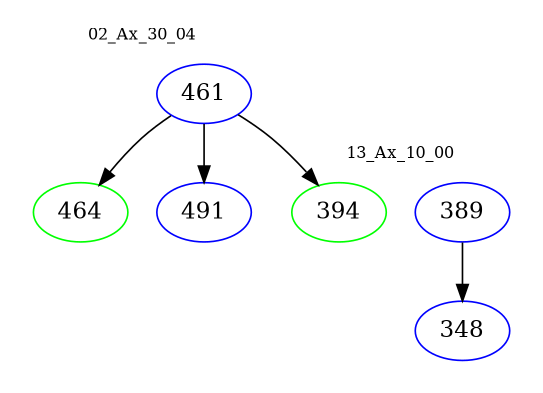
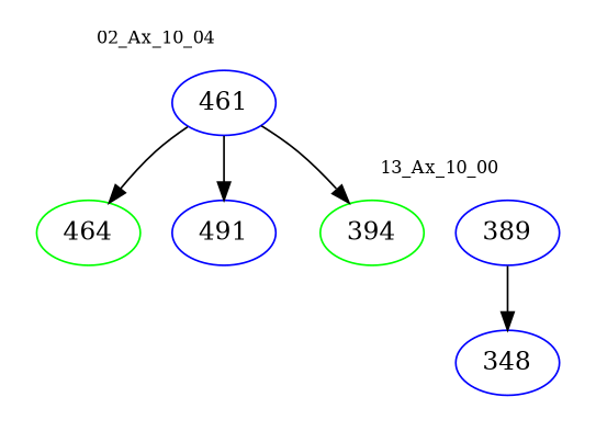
  digraph {
    node [color=blue]
    edge [color=black]
    n1 [label=389]
    n2 [label=348]
    n3 [color=green label=394]
    n4 [label=461]
    n5 [color=green label=464]
    n6 [label=491]
    subgraph cluster_1 {
      color=white
      fontsize=10
      label="13_Ax_10_00"
      n1
      n2
      n3
    }
    subgraph cluster_2 {
      color=white
      fontsize=10
-     label="02_Ax_30_04"
+     label="02_Ax_10_04"
      n4
      n5
      n6
    }
    n1 -> n2
    n4 -> n3
    n4 -> n5
    n4 -> n6
  }
